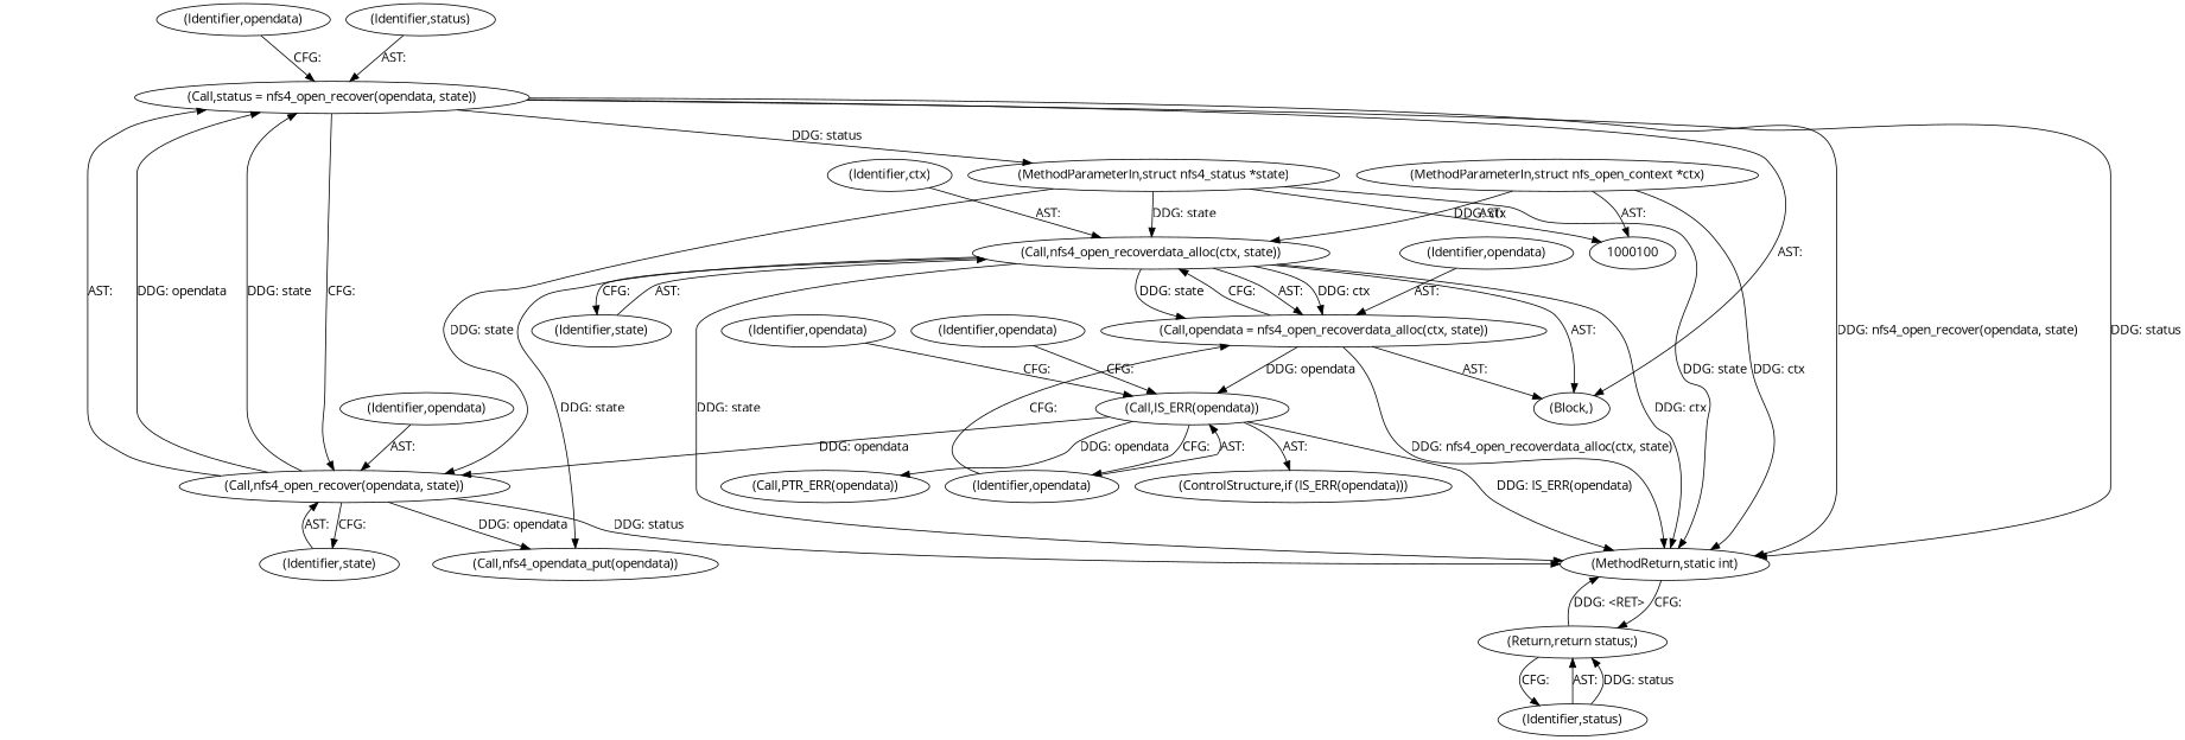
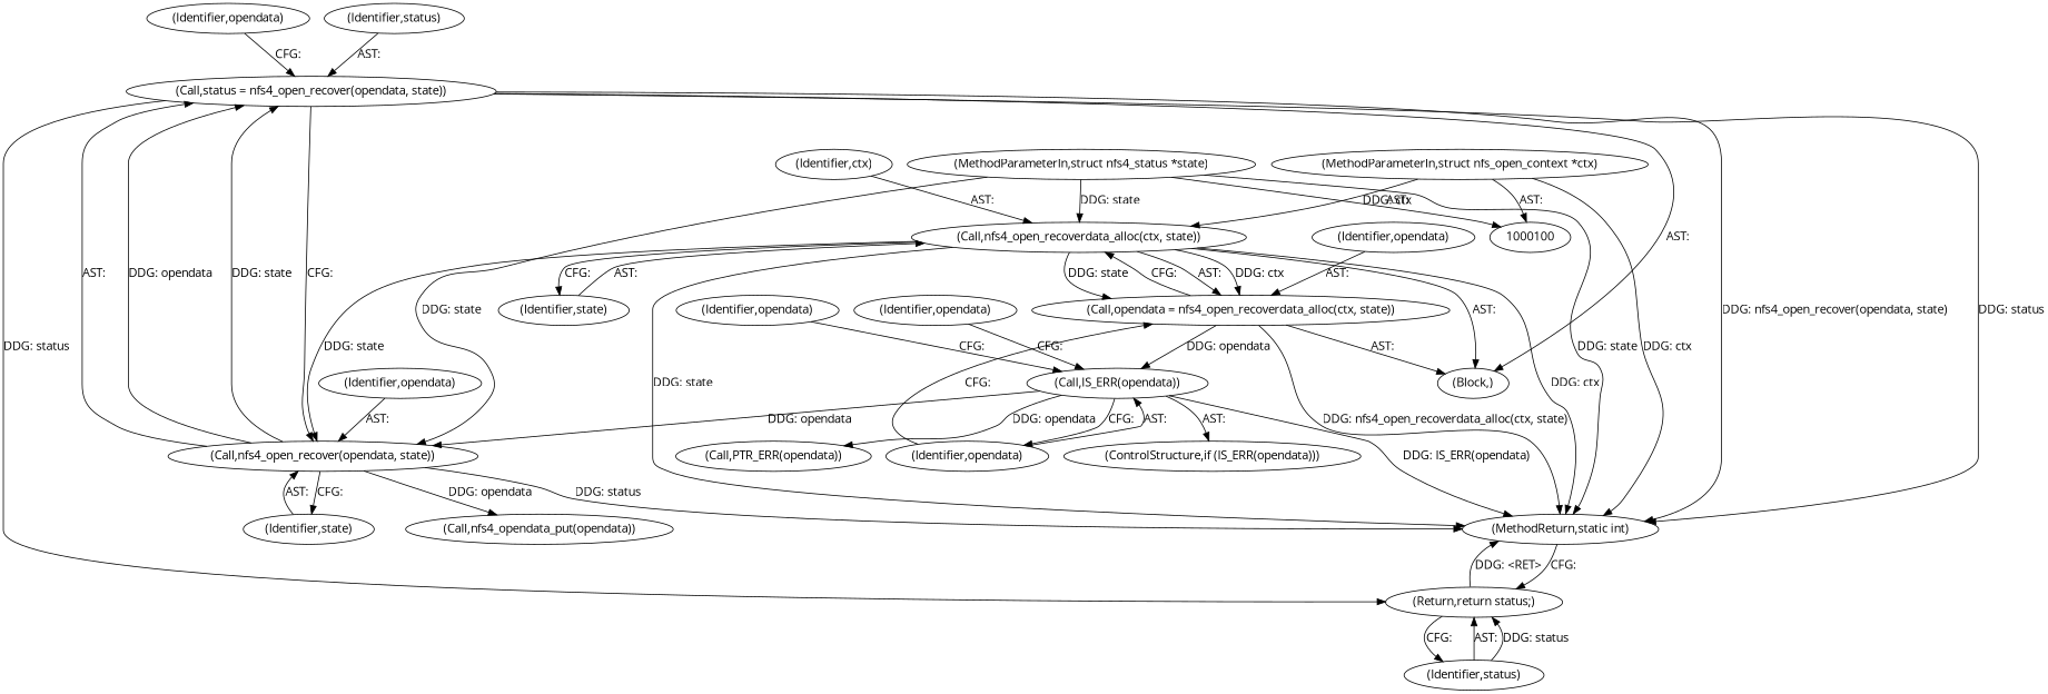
  digraph {
    fontname="Open Sans"
    node [fontname="Open Sans"]
    edge [fontname="Open Sans"]
    n1 [label="(Call,status = nfs4_open_recover(opendata, state))"]
    n2 [label="(Call,nfs4_open_recover(opendata, state))"]
    n3 [label="(Return,return status;)"]
    n4 [label="(MethodReturn,static int)"]
    n5 [label="(Block,)"]
    n6 [label="(Identifier,state)"]
    n7 [label="(Call,nfs4_opendata_put(opendata))"]
    n8 [label="(Identifier,status)"]
    n9 [label="(Call,IS_ERR(opendata))"]
    n10 [label="(ControlStructure,if (IS_ERR(opendata)))"]
    n11 [label="(Call,PTR_ERR(opendata))"]
    n12 [label="(Identifier,opendata)"]
    n13 [label="(Call,opendata = nfs4_open_recoverdata_alloc(ctx, state))"]
    n14 [label="(Call,nfs4_open_recoverdata_alloc(ctx, state))"]
    n15 [label="(Identifier,state)"]
    n16 [label="(MethodParameterIn,struct nfs_open_context *ctx)"]
    1000100
    n18 [label="(MethodParameterIn,struct nfs4_status *state)"]
    n19 [label="(Identifier,opendata)"]
    n20 [label="(Identifier,ctx)"]
    n21 [label="(Identifier,opendata)"]
    n22 [label="(Identifier,opendata)"]
    n23 [label="(Identifier,status)"]
    n24 [label="(Identifier,opendata)"]
    n25 [label="(Identifier,opendata)"]
    n1 -> n2 [label="CFG: "]
-   n1 -> n18 [label="DDG: status"]
+   n1 -> n3 [label="DDG: status"]
    n1 -> n4 [label="DDG: nfs4_open_recover(opendata, state)"]
    n1 -> n4 [label="DDG: status"]
    n1 -> n5 [label="AST: "]
    n2 -> n1 [label="AST: "]
    n2 -> n1 [label="DDG: opendata"]
    n2 -> n1 [label="DDG: state"]
    n2 -> n4 [label="DDG: status"]
    n2 -> n6 [label="CFG: "]
    n2 -> n7 [label="DDG: opendata"]
    n3 -> n4 [label="DDG: <RET>"]
    n3 -> n8 [label="CFG: "]
    n4 -> n3 [label="CFG: "]
    n6 -> n2 [label="AST: "]
    n8 -> n3 [label="AST: "]
    n8 -> n3 [label="DDG: status"]
    n9 -> n2 [label="DDG: opendata"]
    n9 -> n4 [label="DDG: IS_ERR(opendata)"]
    n9 -> n10 [label="AST: "]
    n9 -> n11 [label="DDG: opendata"]
    n9 -> n12 [label="CFG: "]
    n12 -> n9 [label="AST: "]
    n12 -> n13 [label="CFG: "]
    n13 -> n4 [label="DDG: nfs4_open_recoverdata_alloc(ctx, state)"]
    n13 -> n5 [label="AST: "]
    n13 -> n9 [label="DDG: opendata"]
    n13 -> n14 [label="CFG: "]
-   n14 -> n7 [label="DDG: state"]
+   n14 -> n2 [label="DDG: state"]
    n14 -> n4 [label="DDG: ctx"]
    n14 -> n4 [label="DDG: state"]
    n14 -> n5 [label="AST: "]
    n14 -> n13 [label="AST: "]
    n14 -> n13 [label="DDG: ctx"]
    n14 -> n13 [label="DDG: state"]
    n14 -> n15 [label="CFG: "]
    n15 -> n14 [label="AST: "]
    n16 -> n4 [label="DDG: ctx"]
    n16 -> n14 [label="DDG: ctx"]
    n16 -> 1000100 [label="AST: "]
    n18 -> n2 [label="DDG: state"]
    n18 -> n4 [label="DDG: state"]
    n18 -> n14 [label="DDG: state"]
    n18 -> 1000100 [label="AST: "]
    n19 -> n1 [label="CFG: "]
    n20 -> n14 [label="AST: "]
    n21 -> n2 [label="AST: "]
    n22 -> n9 [label="CFG: "]
    n23 -> n1 [label="AST: "]
    n24 -> n13 [label="AST: "]
    n25 -> n9 [label="CFG: "]
  }
